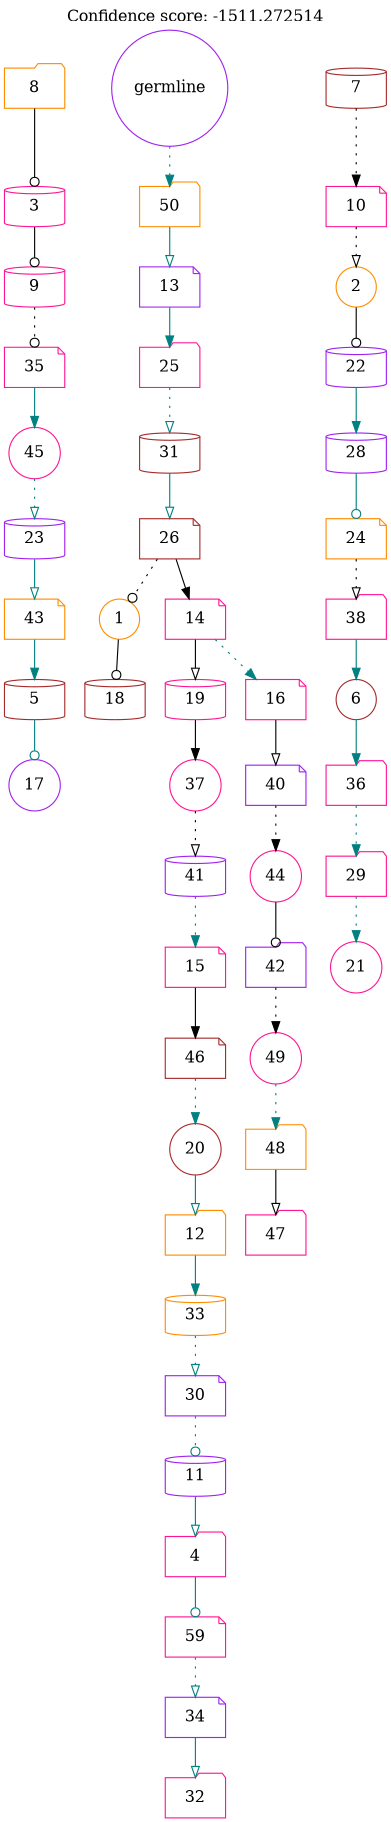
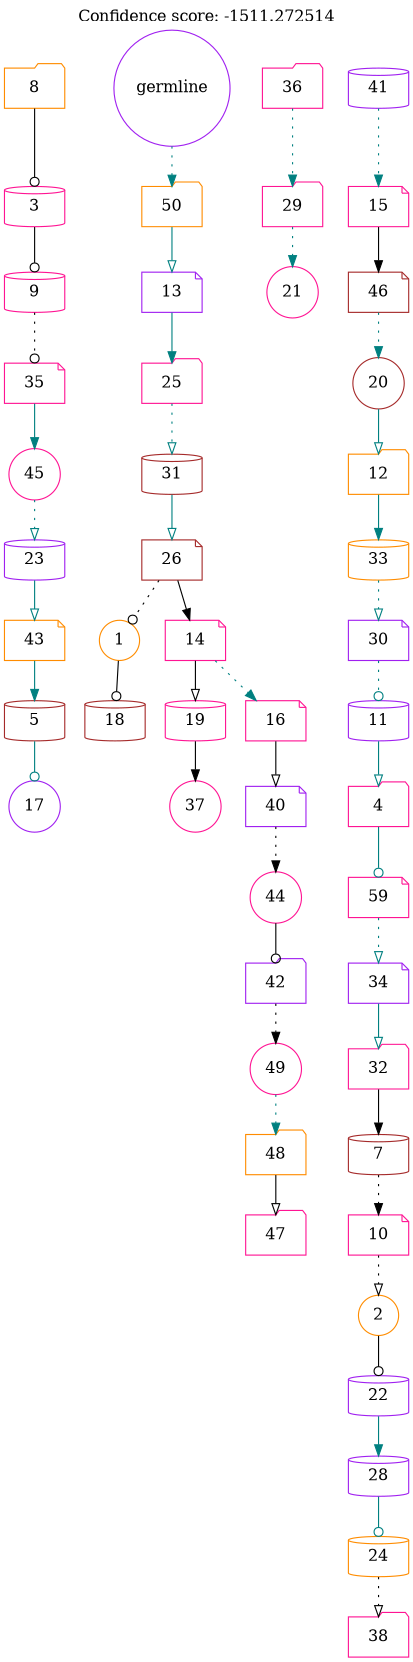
  digraph {
    label="Confidence score: -1511.272514"
    labelloc=t
    node [color=deeppink shape=cylinder]
    edge [arrowhead=normal color=teal style=solid]
    n1 [color=brown label=5]
    n2 [color=purple label=17 shape=circle]
    n3 [color=darkorange label=43 shape=note]
    n4 [color=purple label=23]
    n5 [label=45 shape=circle]
    n6 [label=35 shape=note]
    n7 [label=9]
    n8 [label=3]
    n9 [color=darkorange label=8 shape=folder]
    n10 [color=brown label=18]
    n11 [color=darkorange label=1 shape=circle]
    n12 [label=29 shape=folder]
    n13 [label=21 shape=circle]
    n14 [label=36 shape=folder]
-   n15 [color=brown label=6 shape=circle]
    n16 [label=38 shape=folder]
-   n17 [color=darkorange label=24 shape=note]
+   n17 [color=darkorange label=24]
    n18 [color=purple label=28]
    n19 [color=purple label=22]
    n20 [color=darkorange label=2 shape=circle]
    n21 [label=10 shape=note]
    n22 [color=brown label=7]
    n23 [label=32 shape=folder]
    n24 [color=purple label=34 shape=note]
    n25 [label=59 shape=note]
    n26 [label=4 shape=folder]
    n27 [color=purple label=11]
    n28 [color=purple label=30 shape=note]
    n29 [color=darkorange label=33]
    n30 [color=darkorange label=12 shape=folder]
    n31 [color=brown label=20 shape=circle]
    n32 [color=brown label=46 shape=note]
    n33 [label=15 shape=note]
    n34 [color=purple label=41]
    n35 [label=37 shape=circle]
    n36 [label=19]
    n37 [color=darkorange label=48 shape=folder]
    n38 [label=47 shape=folder]
    n39 [label=49 shape=circle]
    n40 [color=purple label=42 shape=folder]
    n41 [label=44 shape=circle]
    n42 [color=purple label=40 shape=note]
    n43 [label=16 shape=note]
    n44 [label=14 shape=note]
    n45 [color=brown label=26 shape=note]
    n46 [color=brown label=31]
    n47 [label=25 shape=folder]
    n48 [color=purple label=13 shape=note]
    n49 [color=darkorange label=50 shape=folder]
    n50 [color=purple label=germline shape=circle]
    n1 -> n2 [arrowhead=odot]
    n3 -> n1
    n4 -> n3 [arrowhead=onormal]
    n5 -> n4 [arrowhead=onormal style=dotted]
    n6 -> n5
    n7 -> n6 [arrowhead=odot color=black style=dotted]
    n8 -> n7 [arrowhead=odot color=black]
    n9 -> n8 [arrowhead=odot color=black]
    n11 -> n10 [arrowhead=odot color=black]
    n12 -> n13 [style=dotted]
    n14 -> n12 [style=dotted]
-   n15 -> n14
-   n16 -> n15
    n17 -> n16 [arrowhead=onormal color=black style=dotted]
    n18 -> n17 [arrowhead=odot]
    n19 -> n18
    n20 -> n19 [arrowhead=odot color=black]
    n21 -> n20 [arrowhead=onormal color=black style=dotted]
    n22 -> n21 [color=black style=dotted]
+   n23 -> n22 [color=black]
    n24 -> n23 [arrowhead=onormal]
    n25 -> n24 [arrowhead=onormal style=dotted]
    n26 -> n25 [arrowhead=odot]
    n27 -> n26 [arrowhead=onormal]
    n28 -> n27 [arrowhead=odot style=dotted]
    n29 -> n28 [arrowhead=onormal style=dotted]
    n30 -> n29
    n31 -> n30 [arrowhead=onormal]
    n32 -> n31 [style=dotted]
    n33 -> n32 [color=black]
    n34 -> n33 [style=dotted]
-   n35 -> n34 [arrowhead=onormal color=black style=dotted]
    n36 -> n35 [color=black]
    n37 -> n38 [arrowhead=onormal color=black]
    n39 -> n37 [style=dotted]
    n40 -> n39 [color=black style=dotted]
    n41 -> n40 [arrowhead=odot color=black]
    n42 -> n41 [color=black style=dotted]
    n43 -> n42 [arrowhead=onormal color=black]
    n44 -> n36 [arrowhead=onormal color=black]
    n44 -> n43 [style=dotted]
    n45 -> n11 [arrowhead=odot color=black style=dotted]
    n45 -> n44 [color=black]
    n46 -> n45 [arrowhead=onormal]
    n47 -> n46 [arrowhead=onormal style=dotted]
    n48 -> n47
    n49 -> n48 [arrowhead=onormal]
    n50 -> n49 [style=dotted]
  }
